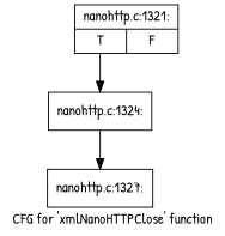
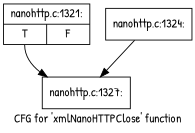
  digraph {
    fontname="Patrick Hand"
    label="CFG for 'xmlNanoHTTPClose' function"
    node [fontname="Patrick Hand" shape=record]
    edge [fontname="Patrick Hand"]
    n1 [label="{nanohttp.c:1321:|{<s0>T|<s1>F}}"]
    n2 [label="{nanohttp.c:1324:}"]
    n3 [label="{nanohttp.c:1327:}"]
-   n1 -> n2 [tailport=s0]
+   n1 -> n3 [tailport=s0]
    n2 -> n3
  }
